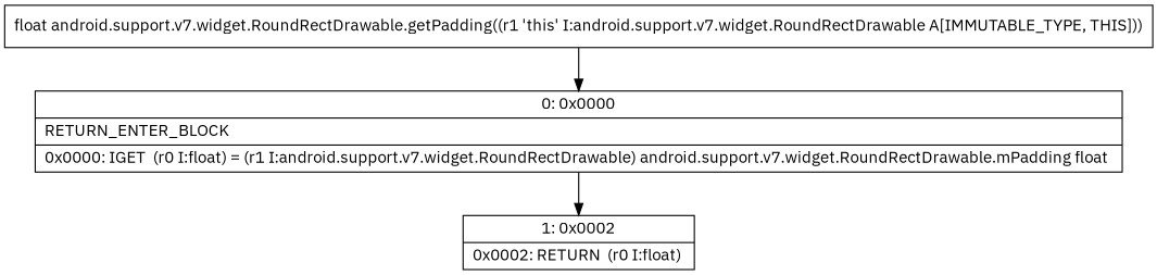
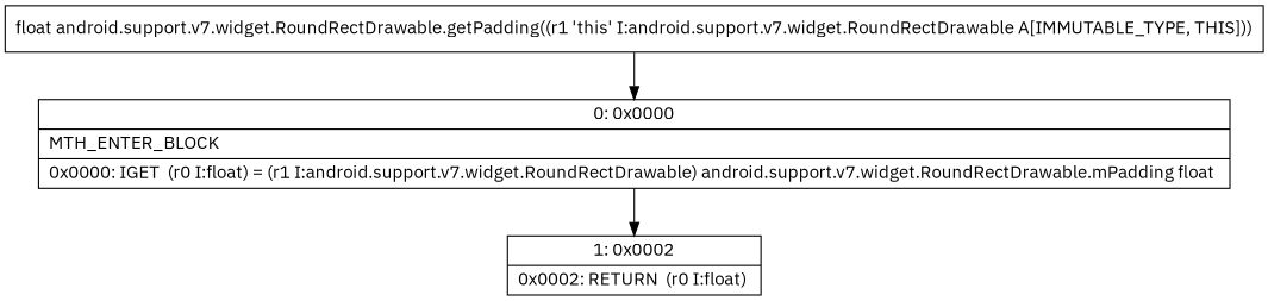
  digraph {
    fontname="IBM Plex Sans"
    node [shape=record fontname="IBM Plex Sans"]
    edge [fontname="IBM Plex Sans"]
-   n1 [label="{0\:\ 0x0000|RETURN_ENTER_BLOCK\l|0x0000: IGET  (r0 I:float) = (r1 I:android.support.v7.widget.RoundRectDrawable) android.support.v7.widget.RoundRectDrawable.mPadding float \l}"]
+   n1 [label="{0\:\ 0x0000|MTH_ENTER_BLOCK\l|0x0000: IGET  (r0 I:float) = (r1 I:android.support.v7.widget.RoundRectDrawable) android.support.v7.widget.RoundRectDrawable.mPadding float \l}"]
    n2 [label="{1\:\ 0x0002|0x0002: RETURN  (r0 I:float) \l}"]
    n3 [label="{float android.support.v7.widget.RoundRectDrawable.getPadding((r1 'this' I:android.support.v7.widget.RoundRectDrawable A[IMMUTABLE_TYPE, THIS])) }"]
    n1 -> n2
    n3 -> n1
  }
